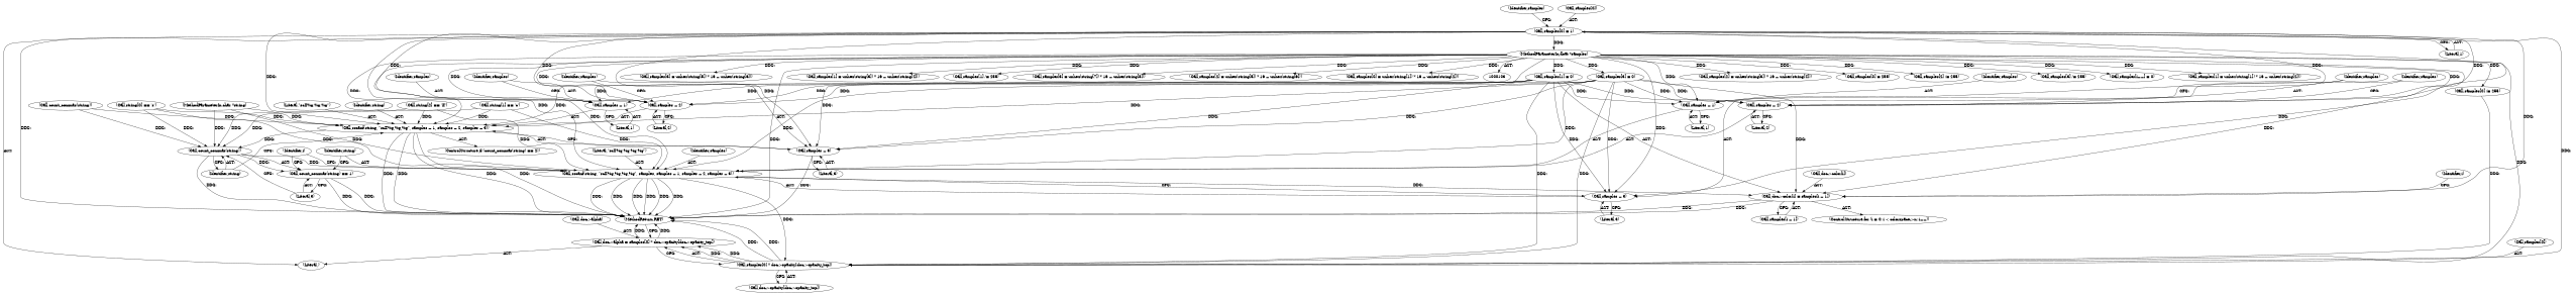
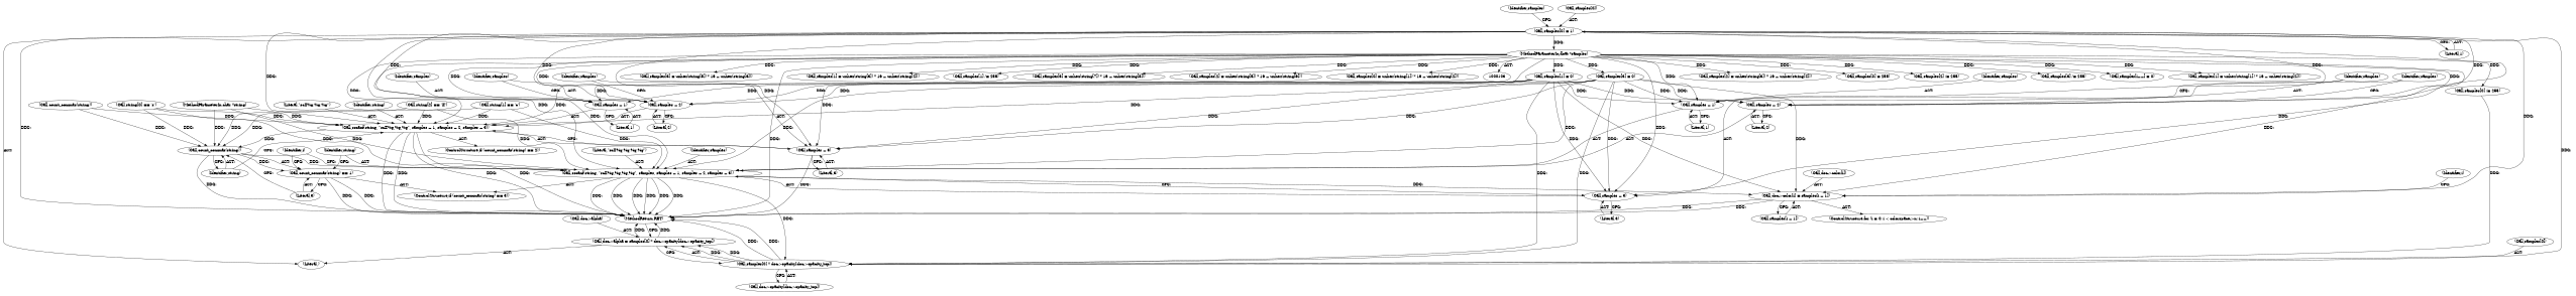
  digraph {
    n1 [label="(Call,samples[0] = 1)"]
    n2 [label="(Call,sscanf(string, \"sc#%g,%g,%g\", samples + 1, samples + 2, samples + 3))"]
    n3 [label="(Call,sscanf(string, \"sc#%g,%g,%g,%g\", samples, samples + 1, samples + 2, samples + 3))"]
    n4 [label="(Call,doc->color[i] = samples[i + 1])"]
    n5 [label="(Call,samples[0] * doc->opacity[doc->opacity_top])"]
    n6 [label="(Call,samples + 1)"]
    n7 [label="(Call,samples + 2)"]
    n8 [label="(Call,samples + 3)"]
    n9 [label="(Call,samples + 1)"]
    n10 [label="(Call,samples + 2)"]
    n11 [label="(Call,samples + 3)"]
    n12 [label="(Literal,1)"]
    n13 [label="(MethodReturn,RET)"]
    n14 [label="(Literal,)"]
    n15 [label="(MethodParameterIn,float *samples)"]
    n16 [label="(Call,count_commas(string))"]
    n17 [label="(ControlStructure,if (count_commas(string) == 2))"]
+   n18 [label="(ControlStructure,if (count_commas(string) == 3))"]
    n19 [label="(Call,samples[i + 1])"]
    n20 [label="(ControlStructure,for (i = 0; i < colorspace->n; i++))"]
    n21 [label="(Call,doc->alpha = samples[0] * doc->opacity[doc->opacity_top])"]
    n22 [label="(Call,doc->opacity[doc->opacity_top])"]
    n23 [label="(Literal,1)"]
    n24 [label="(Literal,2)"]
    n25 [label="(Literal,3)"]
    n26 [label="(Literal,1)"]
    n27 [label="(Literal,2)"]
    n28 [label="(Literal,3)"]
    n29 [label="(Call,samples[2] = unhex(string[3]) * 16 + unhex(string[4]))"]
    n30 [label="(Call,samples[0] = 255)"]
    n31 [label="(Call,samples[2] /= 255)"]
    n32 [label="(Call,samples[3] /= 255)"]
    n33 [label="(Call,samples[i++] = 0)"]
    n34 [label="(Call,samples[1] = unhex(string[1]) * 16 + unhex(string[2]))"]
    n35 [label="(Call,samples[3] = unhex(string[5]) * 16 + unhex(string[6]))"]
    n36 [label="(Call,samples[0] /= 255)"]
    n37 [label="(Call,samples[1] = unhex(string[3]) * 16 + unhex(string[4]))"]
    n38 [label="(Call,samples[1] /= 255)"]
    n39 [label="(Call,samples[1] = 0)"]
    n40 [label="(Call,samples[3] = unhex(string[7]) * 16 + unhex(string[8]))"]
    n41 [label="(Call,samples[3] = 0)"]
    n42 [label="(Call,samples[2] = unhex(string[5]) * 16 + unhex(string[6]))"]
    n43 [label="(Call,samples[0] = unhex(string[1]) * 16 + unhex(string[2]))"]
    1000103
    n45 [label="(Call,count_commas(string) == 1)"]
    n46 [label="(Identifier,string)"]
    n47 [label="(Literal,3)"]
    n48 [label="(Identifier,samples)"]
    n49 [label="(Literal,\"sc#%g,%g,%g,%g\")"]
    n50 [label="(Identifier,samples)"]
    n51 [label="(Identifier,i)"]
    n52 [label="(Literal,\"sc#%g,%g,%g\")"]
    n53 [label="(Call,samples[0])"]
    n54 [label="(Identifier,string)"]
    n55 [label="(Identifier,i)"]
    n56 [label="(MethodParameterIn,char *string)"]
    n57 [label="(Identifier,samples)"]
    n58 [label="(Call,doc->color[i])"]
    n59 [label="(Call,count_commas(string))"]
    n60 [label="(Identifier,samples)"]
    n61 [label="(Identifier,string)"]
    n62 [label="(Identifier,samples)"]
    n63 [label="(Identifier,samples)"]
    n64 [label="(Call,samples[0])"]
    n65 [label="(Call,doc->alpha)"]
    n66 [label="(Call,string[2] == '#')"]
    n67 [label="(Call,string[1] == 'c')"]
    n68 [label="(Identifier,samples)"]
    n69 [label="(Identifier,samples)"]
    n70 [label="(Call,string[0] == 's')"]
    n1 -> n2 [label="DDG: "]
    n1 -> n3 [label="DDG: "]
    n1 -> n4 [label="DDG: "]
    n1 -> n5 [label="DDG: "]
    n1 -> n6 [label="DDG: "]
    n1 -> n7 [label="DDG: "]
    n1 -> n8 [label="DDG: "]
    n1 -> n9 [label="DDG: "]
    n1 -> n10 [label="DDG: "]
    n1 -> n11 [label="DDG: "]
    n1 -> n12 [label="CFG: "]
    n1 -> n13 [label="DDG: "]
    n1 -> n14 [label="AST: "]
    n1 -> n15 [label="DDG: "]
    n2 -> n8 [label="CFG: "]
    n2 -> n13 [label="DDG: "]
    n2 -> n13 [label="DDG: "]
    n2 -> n13 [label="DDG: "]
    n2 -> n13 [label="DDG: "]
    n2 -> n16 [label="DDG: "]
    n2 -> n17 [label="AST: "]
    n3 -> n4 [label="DDG: "]
    n3 -> n5 [label="DDG: "]
    n3 -> n11 [label="CFG: "]
    n3 -> n13 [label="DDG: "]
    n3 -> n13 [label="DDG: "]
    n3 -> n13 [label="DDG: "]
    n3 -> n13 [label="DDG: "]
    n3 -> n13 [label="DDG: "]
    n3 -> n13 [label="DDG: "]
+   n3 -> n18 [label="AST: "]
    n4 -> n13 [label="DDG: "]
    n4 -> n13 [label="DDG: "]
    n4 -> n19 [label="CFG: "]
    n4 -> n20 [label="AST: "]
    n5 -> n13 [label="DDG: "]
    n5 -> n13 [label="DDG: "]
    n5 -> n21 [label="AST: "]
    n5 -> n21 [label="DDG: "]
    n5 -> n21 [label="DDG: "]
    n5 -> n22 [label="CFG: "]
    n6 -> n2 [label="AST: "]
    n6 -> n23 [label="CFG: "]
    n7 -> n2 [label="AST: "]
    n7 -> n24 [label="CFG: "]
    n8 -> n2 [label="AST: "]
    n8 -> n13 [label="DDG: "]
    n8 -> n25 [label="CFG: "]
    n9 -> n3 [label="AST: "]
    n9 -> n26 [label="CFG: "]
    n10 -> n3 [label="AST: "]
    n10 -> n27 [label="CFG: "]
    n11 -> n3 [label="AST: "]
    n11 -> n28 [label="CFG: "]
    n12 -> n1 [label="AST: "]
    n13 -> n21 [label="CFG: "]
    n15 -> n2 [label="DDG: "]
    n15 -> n3 [label="DDG: "]
    n15 -> n4 [label="DDG: "]
-   n15 -> n5 [label="DDG: "]
    n15 -> n6 [label="DDG: "]
    n15 -> n7 [label="DDG: "]
    n15 -> n8 [label="DDG: "]
    n15 -> n9 [label="DDG: "]
    n15 -> n10 [label="DDG: "]
    n15 -> n11 [label="DDG: "]
    n15 -> n13 [label="DDG: "]
    n15 -> n29 [label="DDG: "]
    n15 -> n30 [label="DDG: "]
    n15 -> n31 [label="DDG: "]
    n15 -> n32 [label="DDG: "]
    n15 -> n33 [label="DDG: "]
    n15 -> n34 [label="DDG: "]
    n15 -> n35 [label="DDG: "]
    n15 -> n36 [label="DDG: "]
    n15 -> n37 [label="DDG: "]
    n15 -> n38 [label="DDG: "]
    n15 -> n39 [label="DDG: "]
    n15 -> n40 [label="DDG: "]
    n15 -> n41 [label="DDG: "]
    n15 -> n42 [label="DDG: "]
    n15 -> n43 [label="DDG: "]
    n15 -> 1000103 [label="AST: "]
    n16 -> n3 [label="DDG: "]
    n16 -> n13 [label="DDG: "]
    n16 -> n45 [label="AST: "]
    n16 -> n45 [label="DDG: "]
    n16 -> n46 [label="CFG: "]
    n19 -> n4 [label="AST: "]
    n21 -> n5 [label="CFG: "]
    n21 -> n13 [label="DDG: "]
    n21 -> n13 [label="DDG: "]
    n21 -> n14 [label="AST: "]
    n22 -> n5 [label="AST: "]
    n23 -> n6 [label="AST: "]
    n24 -> n7 [label="AST: "]
    n25 -> n8 [label="AST: "]
    n26 -> n9 [label="AST: "]
    n27 -> n10 [label="AST: "]
    n28 -> n11 [label="AST: "]
    n36 -> n5 [label="DDG: "]
    n39 -> n2 [label="DDG: "]
    n39 -> n3 [label="DDG: "]
-   n39 -> n4 [label="AST: "]
+   n39 -> n4 [label="DDG: "]
    n39 -> n5 [label="DDG: "]
    n39 -> n6 [label="DDG: "]
    n39 -> n7 [label="DDG: "]
    n39 -> n8 [label="DDG: "]
    n39 -> n9 [label="DDG: "]
    n39 -> n10 [label="DDG: "]
    n39 -> n11 [label="DDG: "]
    n41 -> n2 [label="DDG: "]
    n41 -> n3 [label="DDG: "]
    n41 -> n4 [label="DDG: "]
    n41 -> n5 [label="DDG: "]
    n41 -> n6 [label="DDG: "]
    n41 -> n7 [label="DDG: "]
    n41 -> n8 [label="DDG: "]
    n41 -> n9 [label="DDG: "]
    n41 -> n10 [label="DDG: "]
    n41 -> n11 [label="DDG: "]
    n45 -> n13 [label="DDG: "]
    n45 -> n13 [label="DDG: "]
+   n45 -> n18 [label="AST: "]
    n45 -> n47 [label="CFG: "]
    n46 -> n2 [label="CFG: "]
    n46 -> n16 [label="AST: "]
    n47 -> n16 [label="CFG: "]
    n47 -> n45 [label="AST: "]
    n48 -> n6 [label="CFG: "]
    n48 -> n7 [label="AST: "]
    n49 -> n3 [label="AST: "]
    n50 -> n9 [label="AST: "]
    n51 -> n3 [label="CFG: "]
    n51 -> n45 [label="CFG: "]
    n52 -> n2 [label="AST: "]
    n53 -> n5 [label="AST: "]
    n54 -> n3 [label="AST: "]
    n54 -> n45 [label="CFG: "]
    n55 -> n4 [label="CFG: "]
    n56 -> n2 [label="DDG: "]
    n56 -> n3 [label="DDG: "]
    n56 -> n16 [label="DDG: "]
    n57 -> n9 [label="CFG: "]
    n57 -> n10 [label="AST: "]
    n58 -> n4 [label="AST: "]
    n59 -> n2 [label="DDG: "]
    n59 -> n16 [label="DDG: "]
    n60 -> n1 [label="CFG: "]
    n61 -> n2 [label="AST: "]
    n62 -> n6 [label="AST: "]
    n63 -> n7 [label="CFG: "]
    n63 -> n8 [label="AST: "]
    n64 -> n1 [label="AST: "]
    n65 -> n21 [label="AST: "]
    n66 -> n2 [label="DDG: "]
    n66 -> n3 [label="DDG: "]
    n66 -> n16 [label="DDG: "]
    n67 -> n2 [label="DDG: "]
    n67 -> n3 [label="DDG: "]
    n67 -> n16 [label="DDG: "]
    n68 -> n3 [label="AST: "]
    n69 -> n10 [label="CFG: "]
    n69 -> n11 [label="AST: "]
    n70 -> n2 [label="DDG: "]
    n70 -> n3 [label="DDG: "]
    n70 -> n16 [label="DDG: "]
  }
